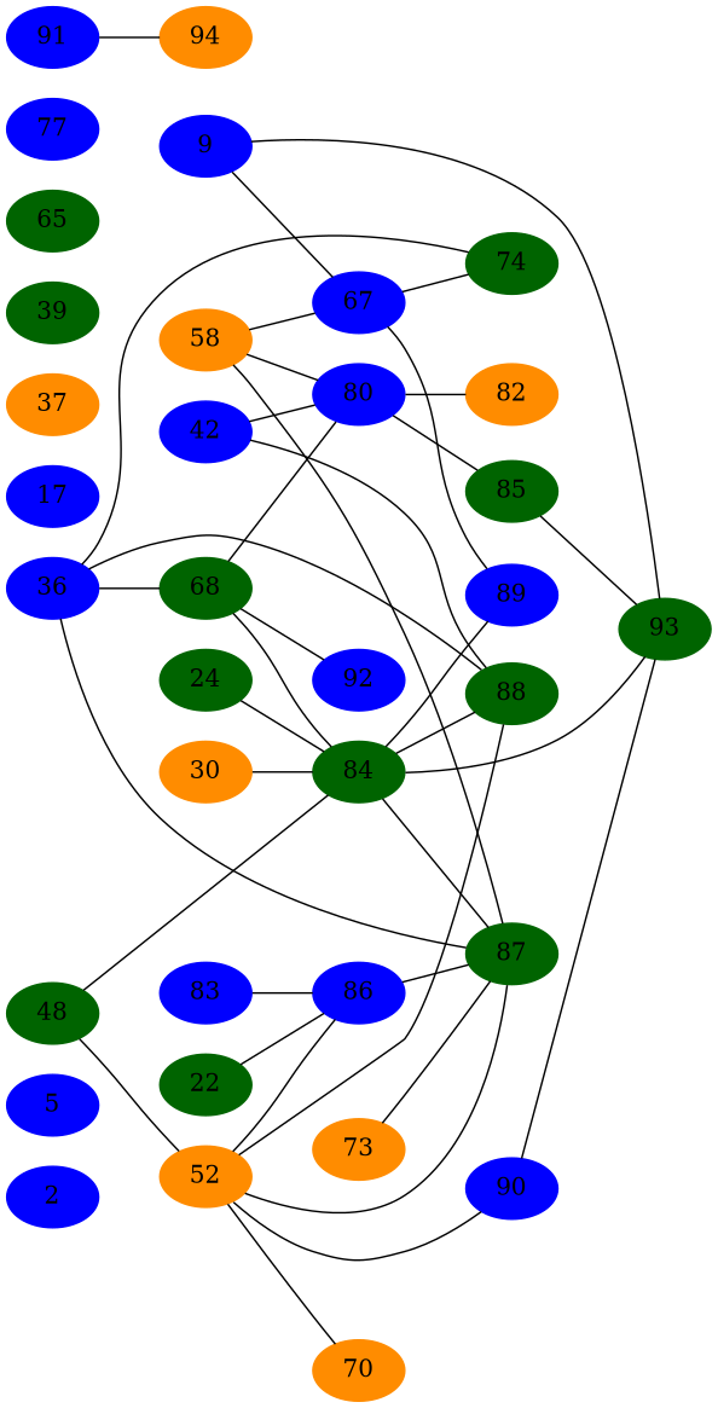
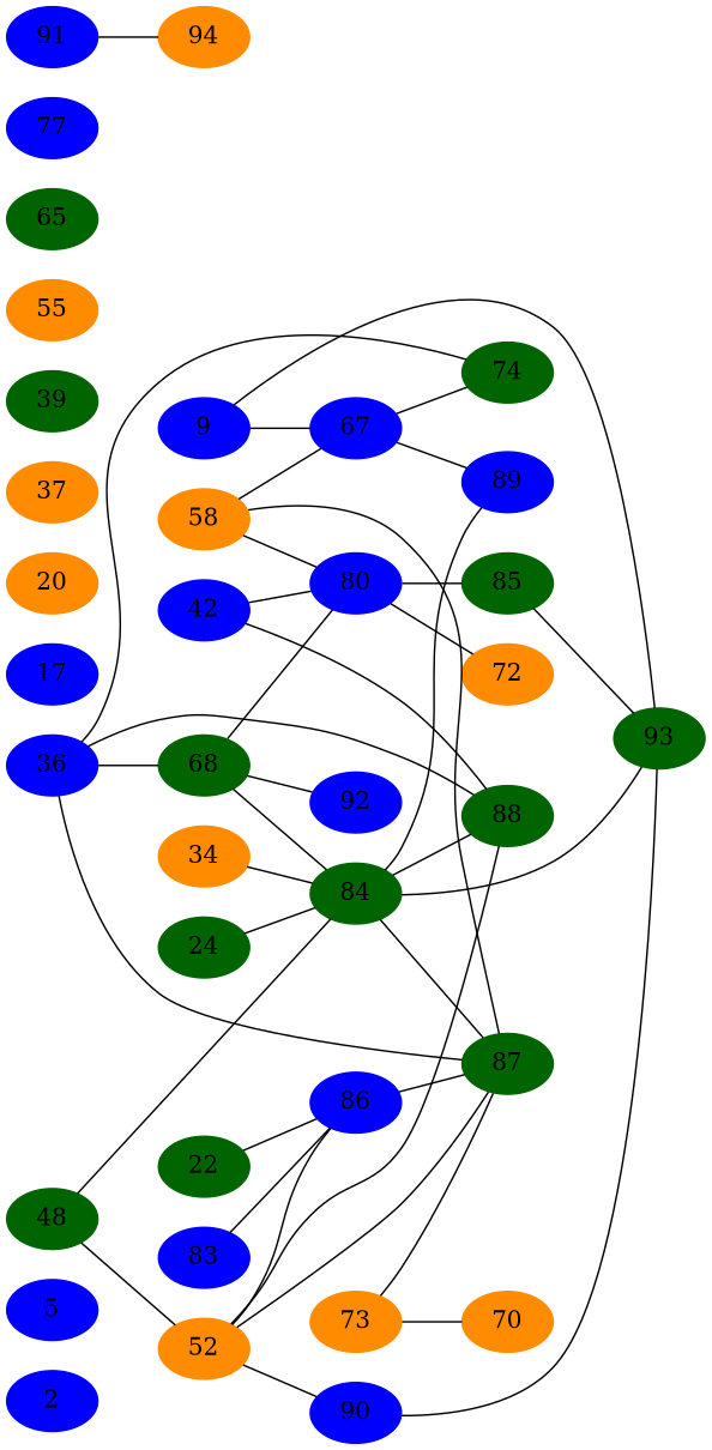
  graph {
    rankdir=LR
    node [color=blue style=filled]
    2
    5
    9
    67
    93 [color=darkgreen super="+31+76"]
    74 [color=darkgreen super="+63"]
    89 [super="+53"]
    17
+   20 [color=darkorange]
    86 [super="+61+15"]
    87 [color=darkgreen super="+75+1+81"]
    22 [color=darkgreen]
    84 [color=darkgreen super="+69+49+60"]
    88 [color=darkgreen super="+3+44+72"]
    24 [color=darkgreen]
-   34 [color=darkorange label=30]
+   34 [color=darkorange]
    68 [color=darkgreen super="+51"]
    80
    92
    36
    37 [color=darkorange super="+16"]
    39 [color=darkgreen]
    42 [super="+40"]
-   82 [color=darkorange super="+47+78"]
+   82 [color=darkorange super="+47+78" label=72]
    85 [color=darkgreen super="+27"]
    52 [color=darkorange super="+23+32+35"]
    70 [color=darkorange]
    90 [super="+54"]
    48 [color=darkgreen]
+   55 [color=darkorange]
    58 [color=darkorange super="+14+57"]
    65 [color=darkgreen]
    73 [color=darkorange super="+21"]
    77 [super="+62"]
    83
    91 [super="+56"]
    94 [color=darkorange super="+26"]
    9 -- 67
    9 -- 93
    67 -- 74
    67 -- 89
    86 -- 87 [weight=2]
    22 -- 86
    84 -- 93 [weight=2]
    84 -- 89
    84 -- 87 [weight=2]
    84 -- 88 [weight=3]
    24 -- 84
    34 -- 84
    68 -- 84 [weight=2]
    68 -- 80
    68 -- 92
    80 -- 82
    80 -- 85 [weight=2]
    36 -- 74
    36 -- 87 [weight=2]
    36 -- 88
    36 -- 68
    42 -- 88
    42 -- 80
    85 -- 93 [weight=2]
    52 -- 86 [weight=2]
    52 -- 87 [weight=2]
    52 -- 88 [weight=2]
-   52 -- 70
+   73 -- 70
    52 -- 90
    90 -- 93
    48 -- 84
    48 -- 52
    58 -- 67 [weight=2]
    58 -- 87
    58 -- 80 [weight=2]
    73 -- 87
    83 -- 86
    91 -- 94
  }
